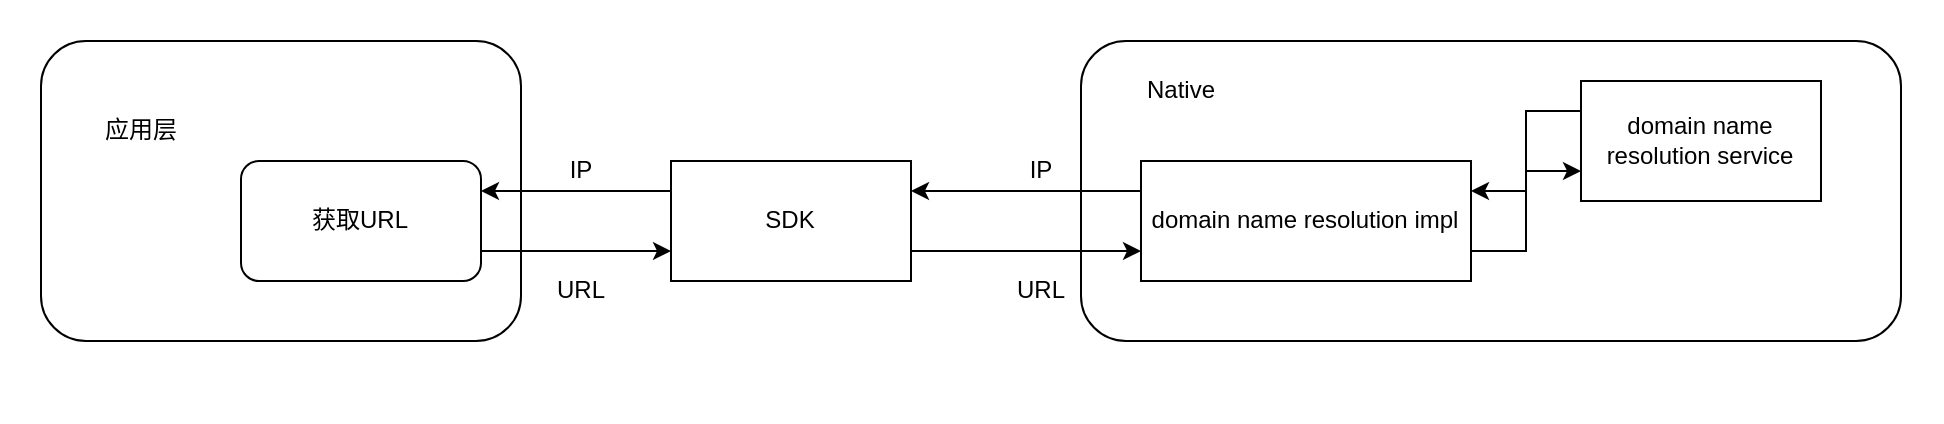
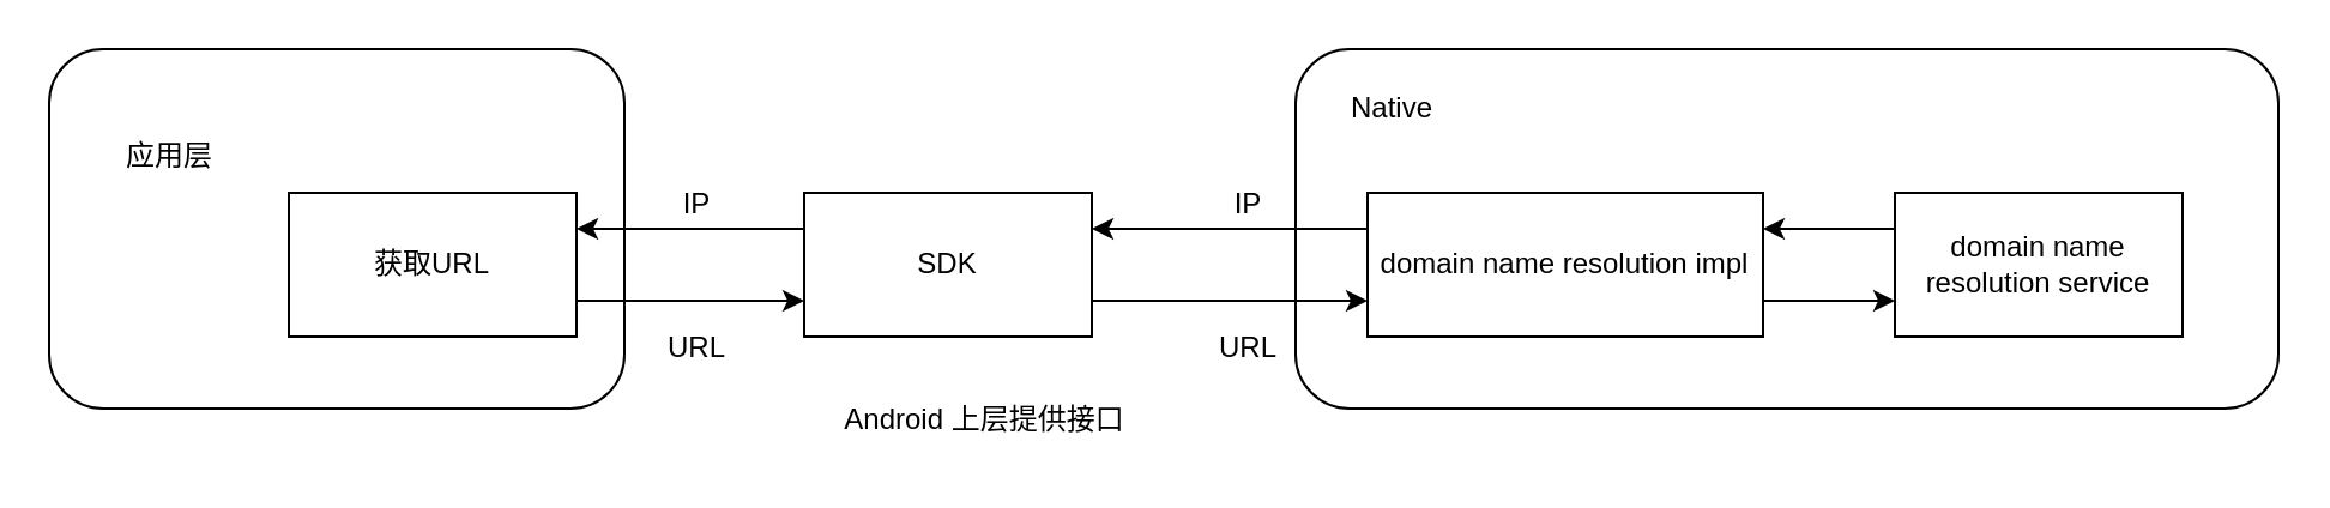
  <mxCell id="0" />
  <mxCell id="1" parent="0" />
  <mxCell id="2" value="" style="rounded=1;whiteSpace=wrap;html=1;" vertex="1" parent="1"><mxGeometry x="540" y="20" width="410" height="150" as="geometry" /></mxCell>
  <mxCell id="3" value="" style="rounded=1;whiteSpace=wrap;html=1;" vertex="1" parent="1"><mxGeometry x="20" y="20" width="240" height="150" as="geometry" /></mxCell>
  <mxCell id="4" style="edgeStyle=orthogonalEdgeStyle;rounded=0;orthogonalLoop=1;jettySize=auto;html=1;exitX=1;exitY=0.75;exitDx=0;exitDy=0;entryX=0;entryY=0.75;entryDx=0;entryDy=0;" edge="1" parent="1" source="5" target="9"><mxGeometry relative="1" as="geometry" /></mxCell>
- <mxCell id="5" value="获取URL" style="whiteSpace=wrap;html=1;rounded=1;" vertex="1" parent="1"><mxGeometry x="120" y="80" width="120" height="60" as="geometry" /></mxCell>
+ <mxCell id="5" value="获取URL" style="whiteSpace=wrap;html=1;" vertex="1" parent="1"><mxGeometry x="120" y="80" width="120" height="60" as="geometry" /></mxCell>
  <mxCell id="6" value="应用层" style="text;html=1;align=center;verticalAlign=middle;resizable=0;points=[];autosize=1;strokeColor=none;fillColor=none;" vertex="1" parent="1"><mxGeometry x="40" y="50" width="60" height="30" as="geometry" /></mxCell>
  <mxCell id="7" style="edgeStyle=orthogonalEdgeStyle;rounded=0;orthogonalLoop=1;jettySize=auto;html=1;exitX=1;exitY=0.75;exitDx=0;exitDy=0;entryX=0;entryY=0.75;entryDx=0;entryDy=0;" edge="1" parent="1" source="9" target="12"><mxGeometry relative="1" as="geometry" /></mxCell>
  <mxCell id="8" style="edgeStyle=orthogonalEdgeStyle;rounded=0;orthogonalLoop=1;jettySize=auto;html=1;exitX=0;exitY=0.25;exitDx=0;exitDy=0;entryX=1;entryY=0.25;entryDx=0;entryDy=0;" edge="1" parent="1" source="9" target="5"><mxGeometry relative="1" as="geometry" /></mxCell>
  <mxCell id="9" value="SDK" style="whiteSpace=wrap;html=1;" vertex="1" parent="1"><mxGeometry x="335" y="80" width="120" height="60" as="geometry" /></mxCell>
  <mxCell id="10" style="edgeStyle=orthogonalEdgeStyle;rounded=0;orthogonalLoop=1;jettySize=auto;html=1;exitX=0;exitY=0.25;exitDx=0;exitDy=0;entryX=1;entryY=0.25;entryDx=0;entryDy=0;" edge="1" parent="1" source="12" target="9"><mxGeometry relative="1" as="geometry" /></mxCell>
  <mxCell id="11" style="edgeStyle=orthogonalEdgeStyle;rounded=0;orthogonalLoop=1;jettySize=auto;html=1;exitX=1;exitY=0.75;exitDx=0;exitDy=0;entryX=0;entryY=0.75;entryDx=0;entryDy=0;" edge="1" parent="1" source="12" target="18"><mxGeometry relative="1" as="geometry" /></mxCell>
  <mxCell id="12" value="domain name resolution impl" style="whiteSpace=wrap;html=1;" vertex="1" parent="1"><mxGeometry x="570" y="80" width="165" height="60" as="geometry" /></mxCell>
- <mxCell id="14" value="Native" style="text;html=1;align=center;verticalAlign=middle;resizable=0;points=[];autosize=1;strokeColor=none;fillColor=none;" vertex="1" parent="1"><mxGeometry x="560" y="30" width="60" height="30" as="geometry" /></mxCell>
+ <mxCell id="13" value="Android 上层提供接口" style="text;html=1;align=center;verticalAlign=middle;resizable=0;points=[];autosize=1;strokeColor=none;fillColor=none;" vertex="1" parent="1"><mxGeometry x="340" y="160" width="140" height="30" as="geometry" /></mxCell>
+ <mxCell id="14" value="Native" style="text;html=1;align=center;verticalAlign=middle;resizable=0;points=[];autosize=1;strokeColor=none;fillColor=none;" vertex="1" parent="1"><mxGeometry x="550" y="30" width="60" height="30" as="geometry" /></mxCell>
  <mxCell id="15" value="URL" style="text;html=1;align=center;verticalAlign=middle;resizable=0;points=[];autosize=1;strokeColor=none;fillColor=none;" vertex="1" parent="1"><mxGeometry x="265" y="130" width="50" height="30" as="geometry" /></mxCell>
  <mxCell id="16" value="URL" style="text;html=1;align=center;verticalAlign=middle;resizable=0;points=[];autosize=1;strokeColor=none;fillColor=none;" vertex="1" parent="1"><mxGeometry x="495" y="130" width="50" height="30" as="geometry" /></mxCell>
  <mxCell id="17" style="edgeStyle=orthogonalEdgeStyle;rounded=0;orthogonalLoop=1;jettySize=auto;html=1;exitX=0;exitY=0.25;exitDx=0;exitDy=0;entryX=1;entryY=0.25;entryDx=0;entryDy=0;" edge="1" parent="1" source="18" target="12"><mxGeometry relative="1" as="geometry" /></mxCell>
- <mxCell id="18" value="domain name resolution service" style="whiteSpace=wrap;html=1;" vertex="1" parent="1"><mxGeometry x="790" y="40" width="120" height="60" as="geometry" /></mxCell>
+ <mxCell id="18" value="domain name resolution service" style="whiteSpace=wrap;html=1;" vertex="1" parent="1"><mxGeometry x="790" y="80" width="120" height="60" as="geometry" /></mxCell>
  <mxCell id="19" value="IP" style="text;html=1;align=center;verticalAlign=middle;resizable=0;points=[];autosize=1;strokeColor=none;fillColor=none;" vertex="1" parent="1"><mxGeometry x="505" y="70" width="30" height="30" as="geometry" /></mxCell>
  <mxCell id="20" value="IP" style="text;html=1;align=center;verticalAlign=middle;resizable=0;points=[];autosize=1;strokeColor=none;fillColor=none;" vertex="1" parent="1"><mxGeometry x="275" y="70" width="30" height="30" as="geometry" /></mxCell>
